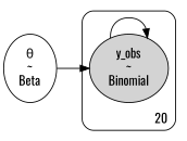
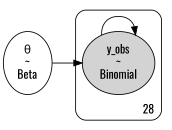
  digraph {
    rankdir=LR
    fontname=Oswald
    node [shape=ellipse fontname=Oswald]
    edge [fontname=Oswald]
    n1 [label="y_obs\n~\nBinomial" style=filled]
    n2 [label="θ\n~\nBeta"]
    subgraph cluster_1 {
-     label=20
+     label=28
      labeljust=r
      labelloc=b
      style=rounded
      n1
    }
    n1 -> n1
    n2 -> n1
  }
